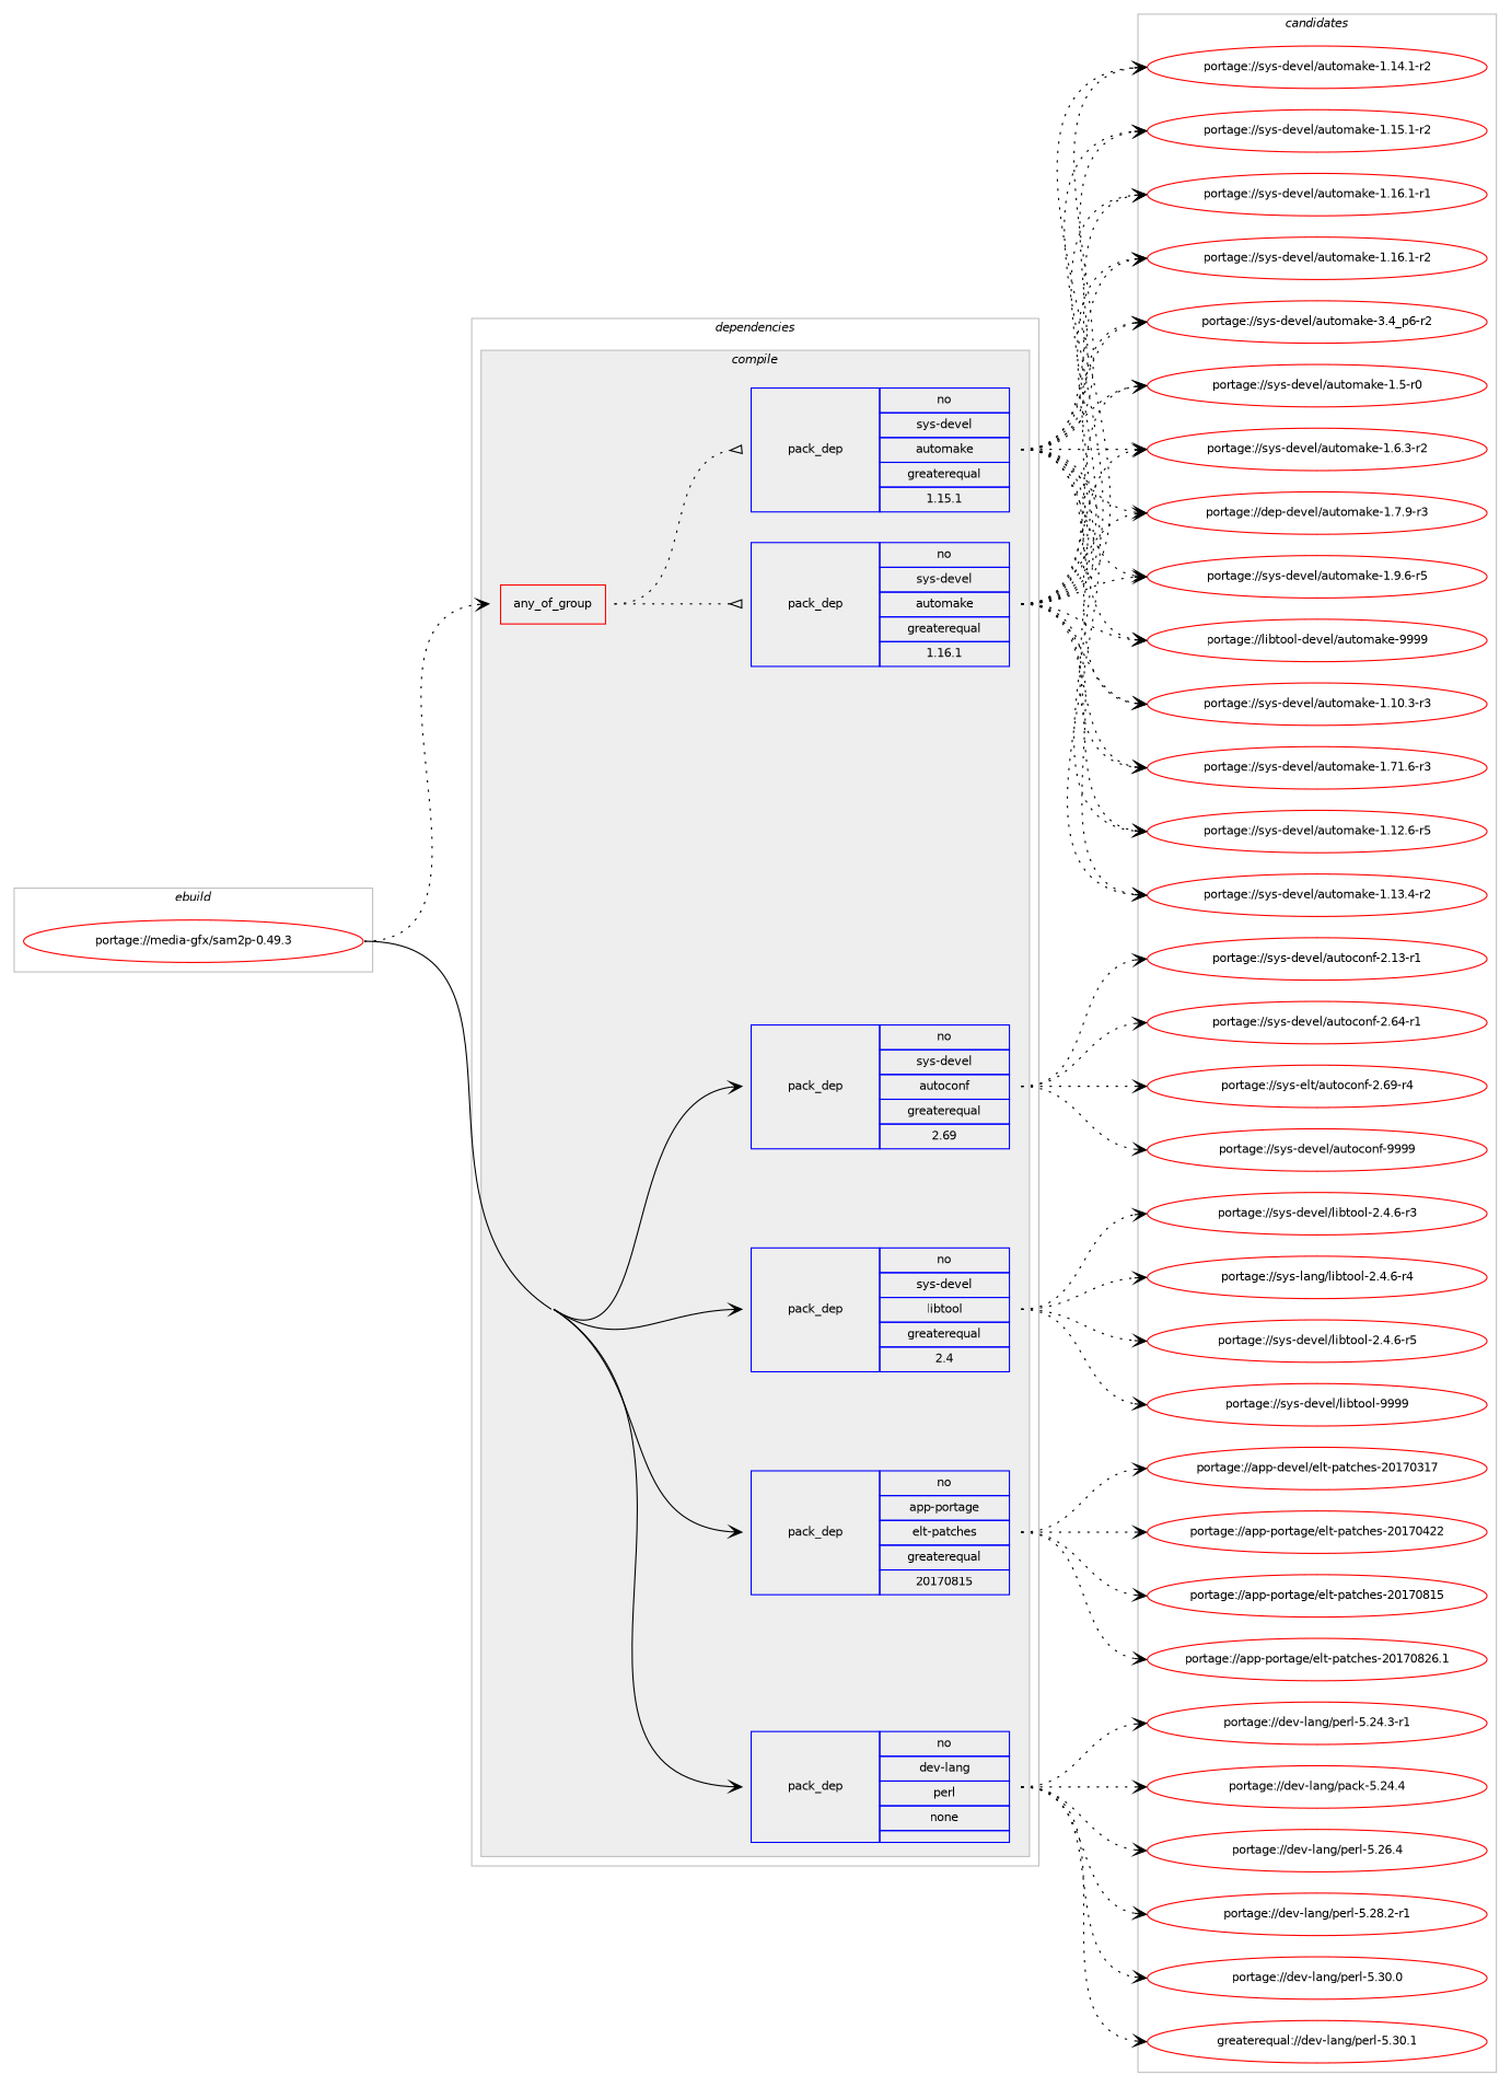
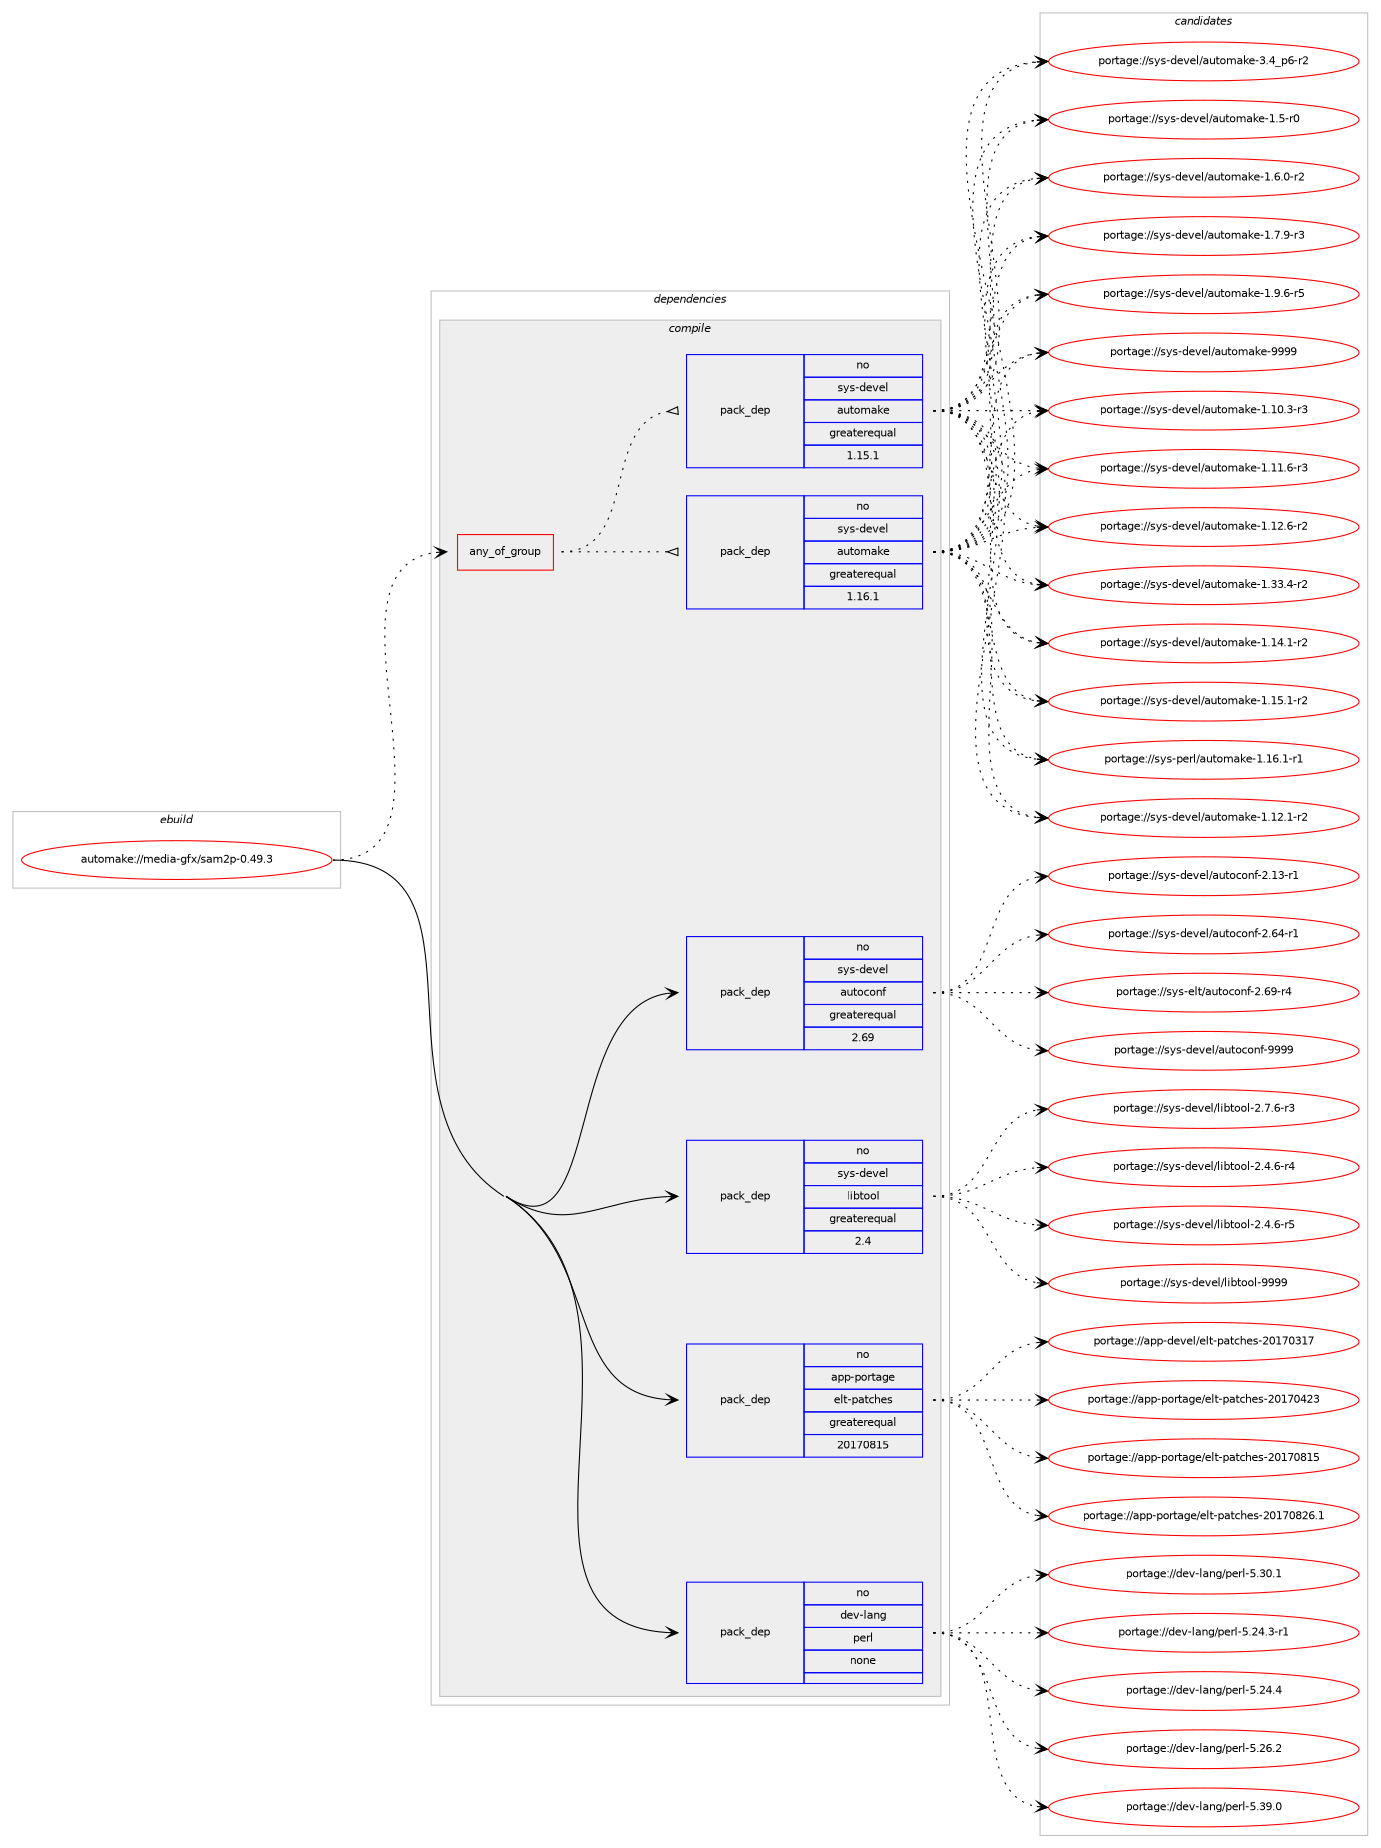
  digraph {
    compound=true
    concentrate=true
    fontname=Helvetica
    fontsize=10
    newrank=true
    rankdir=LR
    ranksep=1.5
    node [color=red fontname=Helvetica fontsize=10]
    edge [arrowhead=vee headport=w style=dotted tailport=e weight=100]
-   n1 [label="portage://media-gfx/sam2p-0.49.3" width=4]
+   n1 [label="automake://media-gfx/sam2p-0.49.3" width=4]
    n2 [color=blue label=<<TABLE BORDER="0" CELLBORDER="1" CELLSPACING="0" CELLPADDING="4" WIDTH="220"><TR><TD ROWSPAN="6" CELLPADDING="30">pack_dep</TD></TR><TR><TD WIDTH="110">no</TD></TR><TR><TD>sys-devel</TD></TR><TR><TD>automake</TD></TR><TR><TD>greaterequal</TD></TR><TR><TD>1.16.1</TD></TR></TABLE>> shape=none]
    n3 [color=blue label=<<TABLE BORDER="0" CELLBORDER="1" CELLSPACING="0" CELLPADDING="4" WIDTH="220"><TR><TD ROWSPAN="6" CELLPADDING="30">pack_dep</TD></TR><TR><TD WIDTH="110">no</TD></TR><TR><TD>sys-devel</TD></TR><TR><TD>automake</TD></TR><TR><TD>greaterequal</TD></TR><TR><TD>1.15.1</TD></TR></TABLE>> shape=none]
    n4 [label=<<TABLE BORDER="0" CELLBORDER="1" CELLSPACING="0" CELLPADDING="4"><TR><TD CELLPADDING="10">any_of_group</TD></TR></TABLE>> shape=none]
    n5 [color=blue label=<<TABLE BORDER="0" CELLBORDER="1" CELLSPACING="0" CELLPADDING="4" WIDTH="220"><TR><TD ROWSPAN="6" CELLPADDING="30">pack_dep</TD></TR><TR><TD WIDTH="110">no</TD></TR><TR><TD>app-portage</TD></TR><TR><TD>elt-patches</TD></TR><TR><TD>greaterequal</TD></TR><TR><TD>20170815</TD></TR></TABLE>> shape=none]
    n6 [color=blue label=<<TABLE BORDER="0" CELLBORDER="1" CELLSPACING="0" CELLPADDING="4" WIDTH="220"><TR><TD ROWSPAN="6" CELLPADDING="30">pack_dep</TD></TR><TR><TD WIDTH="110">no</TD></TR><TR><TD>dev-lang</TD></TR><TR><TD>perl</TD></TR><TR><TD>none</TD></TR><TR><TD></TD></TR></TABLE>> shape=none]
    n7 [color=blue label=<<TABLE BORDER="0" CELLBORDER="1" CELLSPACING="0" CELLPADDING="4" WIDTH="220"><TR><TD ROWSPAN="6" CELLPADDING="30">pack_dep</TD></TR><TR><TD WIDTH="110">no</TD></TR><TR><TD>sys-devel</TD></TR><TR><TD>autoconf</TD></TR><TR><TD>greaterequal</TD></TR><TR><TD>2.69</TD></TR></TABLE>> shape=none]
    n8 [color=blue label=<<TABLE BORDER="0" CELLBORDER="1" CELLSPACING="0" CELLPADDING="4" WIDTH="220"><TR><TD ROWSPAN="6" CELLPADDING="30">pack_dep</TD></TR><TR><TD WIDTH="110">no</TD></TR><TR><TD>sys-devel</TD></TR><TR><TD>libtool</TD></TR><TR><TD>greaterequal</TD></TR><TR><TD>2.4</TD></TR></TABLE>> shape=none]
    n9 [label="portage://sys-devel/automake-1.10.3-r3" width=4]
-   n10 [label="portage://sys-devel/automake-1.71.6-r3" width=4]
-   n11 [label="portage://sys-devel/automake-1.12.6-r5" width=4]
-   n12 [label="portage://sys-devel/automake-1.13.4-r2" width=4]
+   n10 [label="portage://sys-devel/automake-1.11.6-r3" width=4]
+   n11 [label="portage://sys-devel/automake-1.12.6-r2" width=4]
+   n12 [label="portage://sys-devel/automake-1.33.4-r2" width=4]
    n13 [label="portage://sys-devel/automake-1.14.1-r2" width=4]
    n14 [label="portage://sys-devel/automake-1.15.1-r2" width=4]
-   n15 [label="portage://sys-devel/automake-1.16.1-r1" width=4]
-   n16 [label="portage://sys-devel/automake-1.16.1-r2" width=4]
+   n15 [label="portage://sys-perl/automake-1.16.1-r1" width=4]
+   n16 [label="portage://sys-devel/automake-1.12.1-r2" width=4]
    n17 [label="portage://sys-devel/automake-3.4_p6-r2" width=4]
    n18 [label="portage://sys-devel/automake-1.5-r0" width=4]
-   n19 [label="portage://sys-devel/automake-1.6.3-r2" width=4]
-   n20 [label="portage://dep-devel/automake-1.7.9-r3" width=4]
+   n19 [label="portage://sys-devel/automake-1.6.0-r2" width=4]
+   n20 [label="portage://sys-devel/automake-1.7.9-r3" width=4]
    n21 [label="portage://sys-devel/automake-1.9.6-r5" width=4]
-   n22 [label="portage://libtool-devel/automake-9999" width=4]
+   n22 [label="portage://sys-devel/automake-9999" width=4]
    n23 [label="portage://app-devel/elt-patches-20170317" width=4]
-   n24 [label="portage://app-portage/elt-patches-20170422" width=4]
+   n24 [label="portage://app-portage/elt-patches-20170423" width=4]
    n25 [label="portage://app-portage/elt-patches-20170815" width=4]
    n26 [label="portage://app-portage/elt-patches-20170826.1" width=4]
    n27 [label="portage://dev-lang/perl-5.24.3-r1" width=4]
-   n28 [label="portage://dev-lang/pack-5.24.4" width=4]
-   n29 [label="portage://dev-lang/perl-5.26.4" width=4]
-   n30 [label="portage://dev-lang/perl-5.28.2-r1" width=4]
-   n31 [label="portage://dev-lang/perl-5.30.0" width=4]
-   n32 [label="greaterequal://dev-lang/perl-5.30.1" width=4]
+   n28 [label="portage://dev-lang/perl-5.24.4" width=4]
+   n29 [label="portage://dev-lang/perl-5.26.2" width=4]
+   n31 [label="portage://dev-lang/perl-5.39.0" width=4]
+   n32 [label="portage://dev-lang/perl-5.30.1" width=4]
    n33 [label="portage://sys-devel/autoconf-2.13-r1" width=4]
    n34 [label="portage://sys-devel/autoconf-2.64-r1" width=4]
    n35 [label="portage://sys-elt/autoconf-2.69-r4" width=4]
    n36 [label="portage://sys-devel/autoconf-9999" width=4]
-   n37 [label="portage://sys-devel/libtool-2.4.6-r3" width=4]
-   n38 [label="portage://sys-lang/libtool-2.4.6-r4" width=4]
+   n37 [label="portage://sys-devel/libtool-2.7.6-r3" width=4]
+   n38 [label="portage://sys-devel/libtool-2.4.6-r4" width=4]
    n39 [label="portage://sys-devel/libtool-2.4.6-r5" width=4]
    n40 [label="portage://sys-devel/libtool-9999" width=4]
    subgraph cluster_1 {
      color=gray
      label=<<i>ebuild</i>>
      rank=same
      n1
    }
    subgraph cluster_2 {
      color=gray
      label=<<i>dependencies</i>>
      subgraph cluster_3 {
        color=gray
        fillcolor="#eeeeee"
        label=<<i>compile</i>>
        style=filled
        subgraph sub_4 {
          color=gray
          fillcolor="#eeeeee"
          label=<<i>compile</i>>
          style=filled
          n4
          subgraph sub_5 {
            color=gray
            fillcolor="#eeeeee"
            label=<<i>compile</i>>
            style=filled
            n2
          }
          subgraph sub_6 {
            color=gray
            fillcolor="#eeeeee"
            label=<<i>compile</i>>
            style=filled
            n3
          }
        }
        subgraph sub_7 {
          color=gray
          fillcolor="#eeeeee"
          label=<<i>compile</i>>
          style=filled
          n5
        }
        subgraph sub_8 {
          color=gray
          fillcolor="#eeeeee"
          label=<<i>compile</i>>
          style=filled
          n6
        }
        subgraph sub_9 {
          color=gray
          fillcolor="#eeeeee"
          label=<<i>compile</i>>
          style=filled
          n7
        }
        subgraph sub_10 {
          color=gray
          fillcolor="#eeeeee"
          label=<<i>compile</i>>
          style=filled
          n8
        }
      }
      subgraph cluster_11 {
        color=gray
        fillcolor="#eeeeee"
        label=<<i>compile and run</i>>
        style=filled
      }
      subgraph cluster_12 {
        color=gray
        fillcolor="#eeeeee"
        label=<<i>run</i>>
        style=filled
      }
    }
    subgraph cluster_13 {
      color=gray
      label=<<i>candidates</i>>
      rank=same
      subgraph sub_14 {
        color=black
        label=<<i>candidates</i>>
        nodesep=1
        rank=same
        n9
        n10
        n11
        n12
        n13
        n14
        n15
        n16
        n17
        n18
        n19
        n20
        n21
        n22
      }
      subgraph sub_15 {
        color=black
        label=<<i>candidates</i>>
        nodesep=1
        rank=same
        n9
        n10
        n11
        n12
        n13
        n14
        n15
        n16
        n17
        n18
        n19
        n20
        n21
        n22
      }
      subgraph sub_16 {
        color=black
        label=<<i>candidates</i>>
        nodesep=1
        rank=same
        n23
        n24
        n25
        n26
      }
      subgraph sub_17 {
        color=black
        label=<<i>candidates</i>>
        nodesep=1
        rank=same
        n27
        n28
        n29
-       n30
        n31
        n32
      }
      subgraph sub_18 {
        color=black
        label=<<i>candidates</i>>
        nodesep=1
        rank=same
        n33
        n34
        n35
        n36
      }
      subgraph sub_19 {
        color=black
        label=<<i>candidates</i>>
        nodesep=1
        rank=same
        n37
        n38
        n39
        n40
      }
    }
    n1 -> n4 [weight=20]
    n1 -> n5 [style=solid weight=20]
    n1 -> n6 [style=solid weight=20]
    n1 -> n7 [style=solid weight=20]
    n1 -> n8 [style=solid weight=20]
    n2 -> n9
    n2 -> n10
    n2 -> n11
    n2 -> n12
    n2 -> n13
    n2 -> n14
    n2 -> n15
    n2 -> n16
    n2 -> n17
    n2 -> n18
    n2 -> n19
    n2 -> n20
    n2 -> n21
    n2 -> n22
    n3 -> n9
    n3 -> n10
    n3 -> n11
    n3 -> n12
    n3 -> n13
    n3 -> n14
    n3 -> n15
    n3 -> n16
    n3 -> n17
    n3 -> n18
    n3 -> n19
    n3 -> n20
    n3 -> n21
    n3 -> n22
    n4 -> n2 [arrowhead=oinv weight=20]
    n4 -> n3 [arrowhead=oinv weight=20]
    n5 -> n23
    n5 -> n24
    n5 -> n25
    n5 -> n26
    n6 -> n27
    n6 -> n28
    n6 -> n29
-   n6 -> n30
    n6 -> n31
    n6 -> n32
    n7 -> n33
    n7 -> n34
    n7 -> n35
    n7 -> n36
    n8 -> n37
    n8 -> n38
    n8 -> n39
    n8 -> n40
  }
